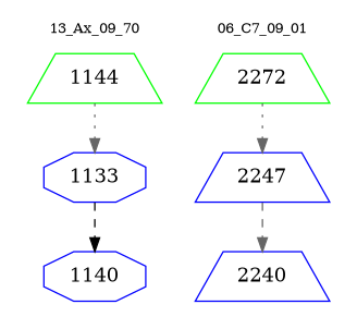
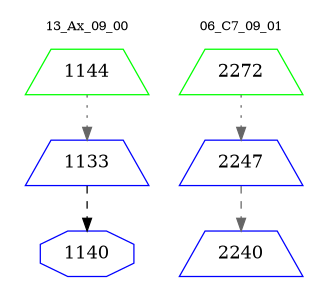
  digraph {
    node [color=blue shape=trapezium]
    edge [color=gray40 style=dotted]
    n1 [color=green label=1144]
-   n2 [label=1133 shape=octagon]
+   n2 [label=1133]
    n3 [label=1140 shape=octagon]
    n4 [color=green label=2272]
    n5 [label=2247]
    n6 [label=2240]
    subgraph cluster_1 {
      color=white
      fontsize=10
-     label="13_Ax_09_70"
+     label="13_Ax_09_00"
      n1
      n2
      n3
    }
    subgraph cluster_2 {
      color=white
      fontsize=10
      label="06_C7_09_01"
      n4
      n5
      n6
    }
    n1 -> n2
    n2 -> n3 [color=black style=dashed]
    n4 -> n5
    n5 -> n6 [style=dashed]
  }
